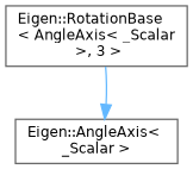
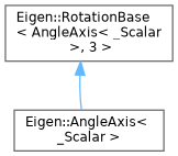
  digraph {
    rankdir=TB
    node [color=grey40 fillcolor=white fontname=Helvetica fontsize=10 shape=box style=filled]
    n1 [height=0.2 label="Eigen::RotationBase\l\< AngleAxis\< _Scalar\l \>, 3 \>" width=0.4]
    n2 [height=0.2 label="Eigen::AngleAxis\< \l_Scalar \>" width=0.4]
-   n2 -> n1 [color=steelblue1 dir=back fontname=Helvetica fontsize=10 labelfontname=Helvetica labelfontsize=10 style=solid]
+   n1 -> n2 [color=steelblue1 dir=back fontname=Helvetica fontsize=10 labelfontname=Helvetica labelfontsize=10 style=solid]
  }
